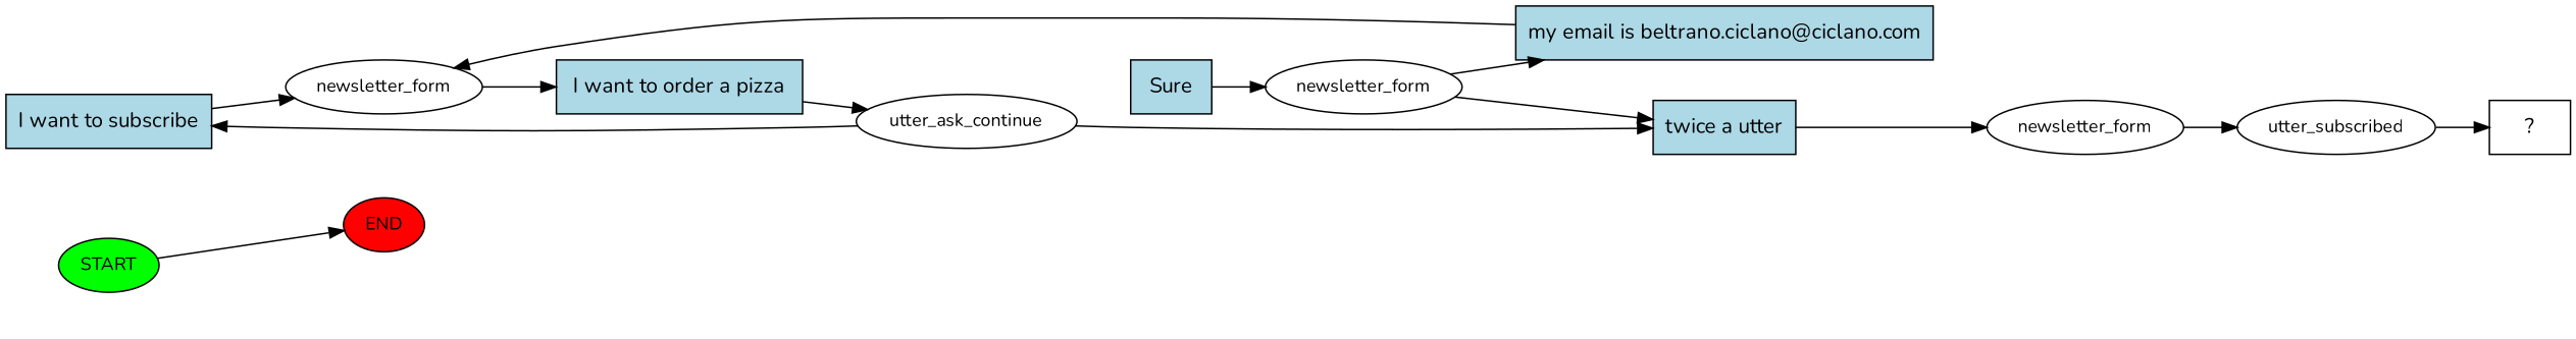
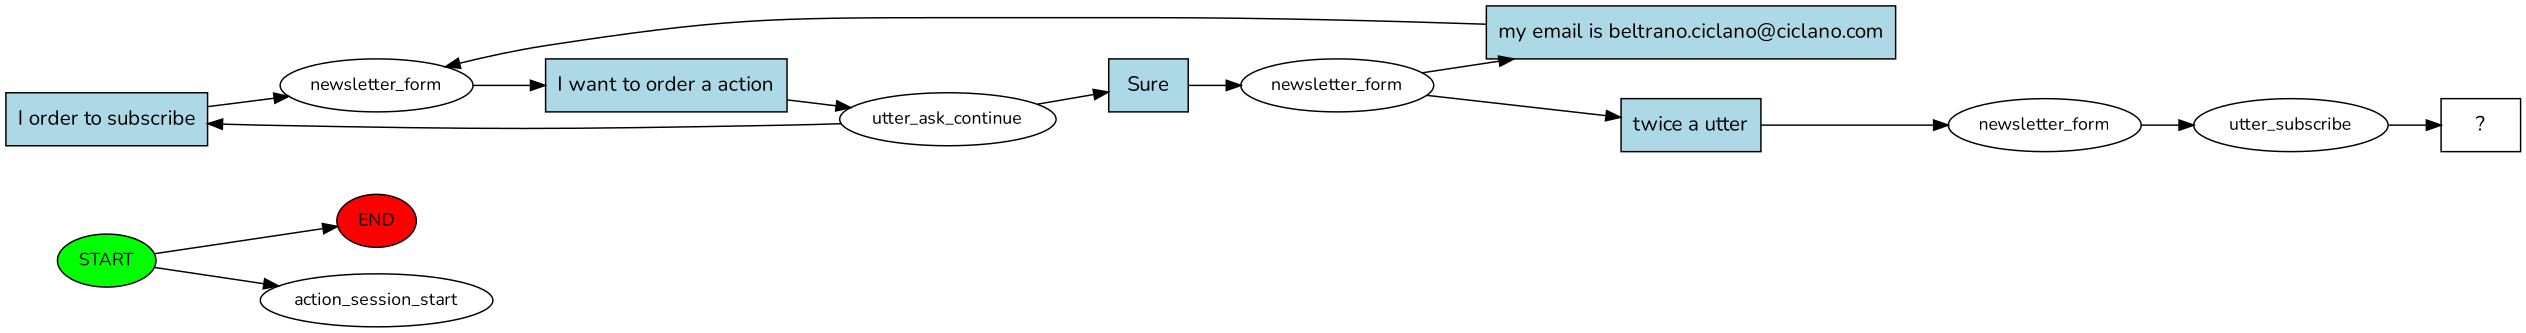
  digraph {
    fontname=Nunito
    rankdir=LR
    node [fontname=Nunito fontsize=12]
    edge [fontname=Nunito]
    n1 [fillcolor=green label=START style=filled]
    n2 [fillcolor=red label=END style=filled]
-   n4 [fillcolor=lightblue label="I want to subscribe" shape=rect style=filled fontsize=""]
+   n3 [label=action_session_start]
+   n4 [fillcolor=lightblue label="I order to subscribe" shape=rect style=filled fontsize=""]
    n5 [label=newsletter_form]
-   n6 [fillcolor=lightblue label="I want to order a pizza" shape=rect style=filled fontsize=""]
+   n6 [fillcolor=lightblue label="I want to order a action" shape=rect style=filled fontsize=""]
    n7 [label=utter_ask_continue]
    n8 [fillcolor=lightblue label=Sure shape=rect style=filled fontsize=""]
    n9 [label=newsletter_form]
    n10 [fillcolor=lightblue label="my email is beltrano.ciclano@ciclano.com" shape=rect style=filled fontsize=""]
    n11 [fillcolor=lightblue label="twice a utter" shape=rect style=filled fontsize=""]
    n12 [label=newsletter_form]
-   n13 [label=utter_subscribed]
+   n13 [label=utter_subscribe]
    n14 [label="  ?  " shape=rect fontsize=""]
    n1 -> n2
+   n1 -> n3
    n4 -> n5
    n5 -> n6
    n6 -> n7
    n7 -> n4
-   n7 -> n11
+   n7 -> n8
    n8 -> n9
    n9 -> n10
    n9 -> n11
    n10 -> n5
    n11 -> n12
    n12 -> n13
    n13 -> n14
  }
